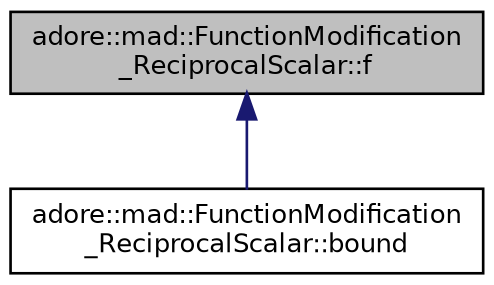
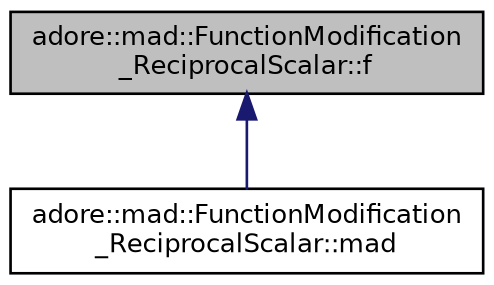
  digraph {
    rankdir=TB
    node [color=black fontname=Helvetica fontsize=10 shape=record style=filled]
    n1 [fillcolor=grey75 fontcolor=black height=0.2 label="adore::mad::FunctionModification\l_ReciprocalScalar::f" width=0.4]
-   n2 [fillcolor=white height=0.2 label="adore::mad::FunctionModification\l_ReciprocalScalar::bound" width=0.4]
+   n2 [fillcolor=white height=0.2 label="adore::mad::FunctionModification\l_ReciprocalScalar::mad" width=0.4]
    n1 -> n2 [color=midnightblue dir=back fontname=Helvetica fontsize=10 labelfontname=Helvetica labelfontsize=10 style=solid]
  }
